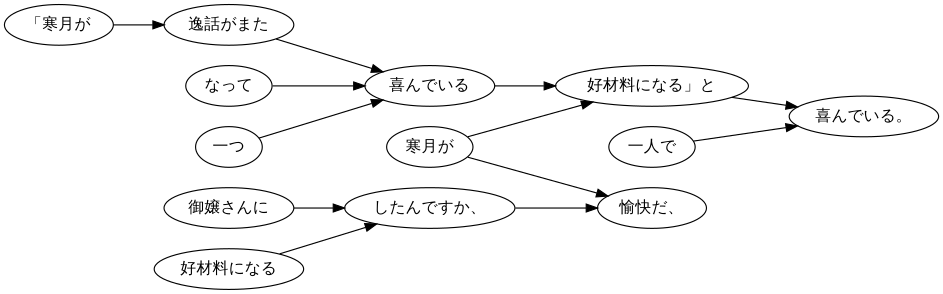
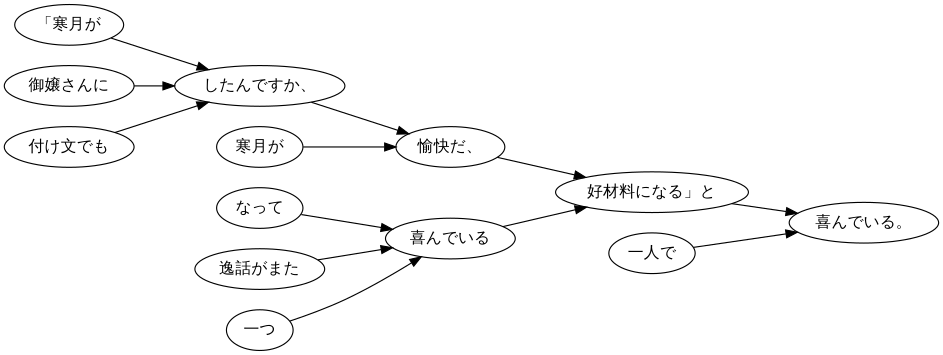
  digraph {
    fontname="IBM Plex Mono"
    rankdir=LR
    node [fontname="IBM Plex Mono"]
    edge [fontname="IBM Plex Mono"]
    n1 [label="「寒月が"]
    n2 [label="したんですか、"]
    n3 [label="愉快だ、"]
    n4 [label="御嬢さんに"]
-   n5 [label="好材料になる"]
+   n5 [label="付け文でも"]
    n6 [label="好材料になる」と"]
    n7 [label="寒月が"]
    n8 [label="喜んでいる。"]
    n9 [label="なって"]
    n10 [label="喜んでいる"]
    n11 [label="逸話がまた"]
    n12 [label="一つ"]
    n13 [label="一人で"]
-   n1 -> n11
+   n1 -> n2
    n2 -> n3
-   n7 -> n6
+   n3 -> n6
    n4 -> n2
    n5 -> n2
    n6 -> n8
    n7 -> n3
    n9 -> n10
    n10 -> n6
    n11 -> n10
    n12 -> n10
    n13 -> n8
  }
